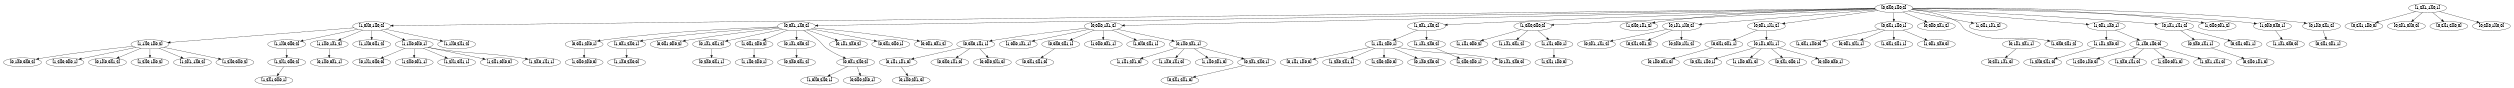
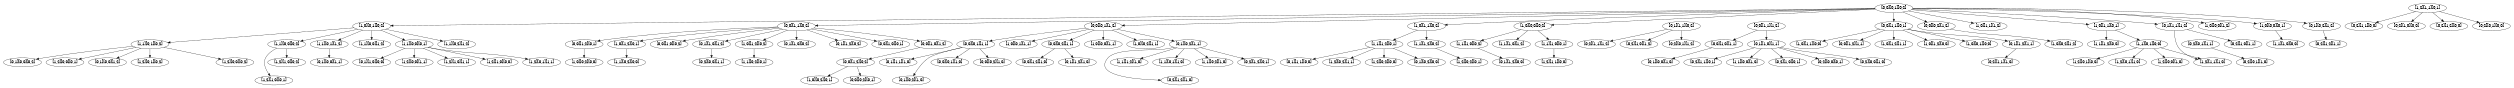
  digraph {
    "[0,0][0,1][0,2]"
    "[1,0][0,1][0,2]"
    "[0,0][1,1][0,2]"
    "[0,0][0,1][1,2]"
    "[1,0][1,1][0,2]"
    "[1,0][0,0][0,2]"
-   "[1,0][0,1][1,2]"
    "[0,1][1,1][0,2]"
    "[0,0][1,1][1,2]"
    "[0,0][1,1][0,1]"
    "[0,0][0,2][1,2]"
    "[1,0][1,1][1,2]"
    "[1,0][1,1][0,1]"
    "[1,0][0,0][1,2]"
    "[1,0][0,0][0,1]"
    "[1,0][0,2][1,2]"
    "[0,1][1,1][1,2]"
    "[0,1][0,2][1,2]"
    "[1,1][0,1][0,2]"
    "[1,1][0,0][0,2]"
    "[1,1][0,1][1,2]"
    "[1,1][0,0][1,2]"
    "[1,1][0,0][0,1]"
    "[1,1][0,2][1,2]"
    "[0,0][1,0][0,2]"
    "[0,0][1,2][0,2]"
    "[1,0][1,2][0,2]"
    "[0,1][1,0][0,2]"
    "[0,1][1,2][0,2]"
    "[0,0][1,0][1,2]"
    "[0,0][1,0][0,1]"
    "[0,0][1,2][0,1]"
    "[1,0][1,2][0,1]"
    "[0,1][1,0][1,2]"
    "[0,0][0,1][1,1]"
    "[1,0][0,1][1,1]"
    "[0,0][0,2][1,1]"
    "[1,0][0,0][1,1]"
    "[1,0][0,2][1,1]"
    "[0,1][0,2][1,1]"
    "[1,1][1,2][0,2]"
    "[1,1][1,2][0,1]"
    "[1,1][1,0][0,2]"
    "[1,1][1,0][1,2]"
    "[1,1][1,0][0,1]"
    "[0,2][1,1][1,2]"
    "[0,2][1,0][1,2]"
    "[0,2][0,1][1,2]"
    "[0,0][1,0][1,1]"
    "[0,1][1,0][1,1]"
    "[1,0][1,1][0,0]"
    "[0,0][1,2][1,1]"
    "[1,0][1,2][1,1]"
    "[1,0][1,2][0,0]"
+   "[1,0][0,1][0,0]"
    "[0,1][1,2][1,1]"
    "[1,1][1,2][0,0]"
    "[1,1][0,1][0,0]"
    "[1,1][1,0][0,0]"
    "[0,2][0,1][1,1]"
    "[0,2][1,0][1,1]"
    "[0,2][1,2][1,1]"
    "[1,2][0,1][0,2]"
-   "[1,2][1,1][0,2]"
    "[1,2][0,0][0,2]"
    "[0,1][0,0][0,2]"
    "[1,2][0,0][0,1]"
    "[0,1][0,0][1,2]"
    "[1,2][1,0][0,2]"
    "[1,2][1,0][0,1]"
    "[0,1][0,0][1,1]"
    "[1,2][0,0][1,1]"
    "[1,2][1,0][1,1]"
    "[1,2][1,0][0,0]"
    "[1,2][0,1][1,1]"
    "[0,1][1,0][0,0]"
    "[0,0][0,2][0,1]"
    "[1,0][0,2][0,1]"
    "[1,1][0,2][0,1]"
-   "[0,2][0,0][1,2]"
    "[1,0][0,2][0,0]"
    "[1,1][0,2][0,0]"
    "[0,2][0,0][1,1]"
    "[0,0][0,1][1,0]"
    "[0,0][0,2][1,0]"
    "[0,1][0,2][1,0]"
    "[0,1][1,1][1,0]"
    "[0,0][1,2][1,0]"
+   "[0,1][1,2][1,0]"
    "[1,1][0,2][1,0]"
    "[0,2][1,2][0,1]"
    "[0,2][1,2][1,0]"
    "[1,1][1,2][1,0]"
    "[1,1][0,1][1,0]"
    "[1,2][0,2][0,1]"
    "[0,1][1,2][0,0]"
    "[1,2][0,2][1,1]"
    "[1,2][0,2][0,0]"
    "[0,1][0,2][0,0]"
    "[0,1][1,1][0,0]"
    "[1,2][1,1][0,0]"
    "[0,1][0,0][1,0]"
    "[0,2][1,0][0,1]"
    "[0,2][0,0][0,1]"
+   "[0,2][0,0][1,0]"
    "[0,2][1,1][0,1]"
    "[1,1][0,0][1,0]"
    "[0,2][1,1][1,0]"
-   "[1,2][0,2][1,0]"
    "[1,2][0,1][0,0]"
    "[1,2][0,1][1,0]"
    "[1,2][1,1][1,0]"
    "[1,2][0,0][1,0]"
    "[0,2][0,1][1,0]"
    "[1,2][1,1][0,1]"
    "[0,2][1,1][0,0]"
    "[0,2][1,0][0,0]"
    "[0,2][1,2][0,0]"
    "[0,2][0,1][0,0]"
    "[0,0][0,1][0,2]" -> "[1,0][0,1][0,2]"
    "[0,0][0,1][0,2]" -> "[0,0][1,1][0,2]"
    "[0,0][0,1][0,2]" -> "[0,0][0,1][1,2]"
    "[0,0][0,1][0,2]" -> "[1,0][1,1][0,2]"
    "[0,0][0,1][0,2]" -> "[1,0][0,0][0,2]"
-   "[0,0][0,1][0,2]" -> "[1,0][0,1][1,2]"
-   "[0,0][0,1][0,2]" -> "[0,1][1,1][0,2]"
-   "[0,0][0,1][0,2]" -> "[0,0][1,1][1,2]"
    "[0,0][0,1][0,2]" -> "[0,0][1,1][0,1]"
    "[0,0][0,1][0,2]" -> "[0,0][0,2][1,2]"
    "[0,0][0,1][0,2]" -> "[1,0][1,1][1,2]"
    "[0,0][0,1][0,2]" -> "[1,0][1,1][0,1]"
    "[0,0][0,1][0,2]" -> "[1,0][0,0][1,2]"
    "[0,0][0,1][0,2]" -> "[1,0][0,0][0,1]"
-   "[0,0][0,1][0,2]" -> "[1,0][0,2][1,2]"
+   "[0,0][0,2][1,2]" -> "[1,0][0,2][1,2]"
    "[0,0][0,1][0,2]" -> "[0,1][1,1][1,2]"
    "[0,0][0,1][0,2]" -> "[0,1][0,2][1,2]"
    "[1,0][0,1][0,2]" -> "[1,1][0,1][0,2]"
    "[1,0][0,1][0,2]" -> "[1,1][0,0][0,2]"
    "[1,0][0,1][0,2]" -> "[1,1][0,1][1,2]"
    "[1,0][0,1][0,2]" -> "[1,1][0,0][1,2]"
    "[1,0][0,1][0,2]" -> "[1,1][0,0][0,1]"
    "[1,0][0,1][0,2]" -> "[1,1][0,2][1,2]"
    "[0,0][1,1][0,2]" -> "[0,0][1,0][0,2]"
-   "[0,0][1,1][0,2]" -> "[0,0][1,2][0,2]"
+   "[0,0][1,0][1,2]" -> "[0,0][1,2][0,2]"
    "[0,0][1,1][0,2]" -> "[1,0][1,2][0,2]"
    "[0,0][1,1][0,2]" -> "[0,1][1,0][0,2]"
    "[0,0][1,1][0,2]" -> "[0,1][1,2][0,2]"
    "[0,0][1,1][0,2]" -> "[0,0][1,0][1,2]"
    "[0,0][1,1][0,2]" -> "[0,0][1,0][0,1]"
    "[0,0][1,1][0,2]" -> "[0,0][1,2][0,1]"
    "[0,0][1,1][0,2]" -> "[1,0][1,2][0,1]"
    "[0,0][1,1][0,2]" -> "[0,1][1,0][1,2]"
    "[0,0][0,1][1,2]" -> "[0,0][0,1][1,1]"
    "[0,0][0,1][1,2]" -> "[1,0][0,1][1,1]"
    "[0,0][0,1][1,2]" -> "[0,0][0,2][1,1]"
    "[0,0][0,1][1,2]" -> "[1,0][0,0][1,1]"
    "[0,0][0,1][1,2]" -> "[1,0][0,2][1,1]"
    "[0,0][0,1][1,2]" -> "[0,1][0,2][1,1]"
    "[1,0][1,1][0,2]" -> "[1,1][1,2][0,2]"
    "[1,0][1,1][0,2]" -> "[1,1][1,2][0,1]"
    "[1,0][0,0][0,2]" -> "[1,1][1,0][0,2]"
    "[1,0][0,0][0,2]" -> "[1,1][1,0][1,2]"
    "[1,0][0,0][0,2]" -> "[1,1][1,0][0,1]"
    "[0,1][1,1][0,2]" -> "[0,2][1,1][1,2]"
    "[0,1][1,1][0,2]" -> "[0,2][1,0][1,2]"
    "[0,1][1,1][0,2]" -> "[0,2][0,1][1,2]"
    "[0,0][1,1][1,2]" -> "[0,0][1,0][1,1]"
    "[0,0][1,1][1,2]" -> "[0,1][1,0][1,1]"
    "[0,0][1,1][0,1]" -> "[1,0][1,1][0,0]"
    "[0,0][1,1][0,1]" -> "[0,0][1,2][1,1]"
    "[0,0][1,1][0,1]" -> "[1,0][1,2][1,1]"
    "[0,0][1,1][0,1]" -> "[1,0][1,2][0,0]"
+   "[0,0][1,1][0,1]" -> "[1,0][0,1][0,0]"
+   "[0,0][1,1][0,1]" -> "[0,1][1,2][1,1]"
    "[1,0][1,1][0,1]" -> "[1,1][1,2][0,0]"
    "[1,0][1,1][0,1]" -> "[1,1][0,1][0,0]"
    "[1,0][0,0][0,1]" -> "[1,1][1,0][0,0]"
-   "[0,1][1,1][1,2]" -> "[0,2][0,1][1,1]"
+   "[0,1][1,1][1,2]" -> "[1,2][1,1][1,0]"
    "[0,1][1,1][1,2]" -> "[0,2][1,0][1,1]"
    "[0,1][0,2][1,2]" -> "[0,2][1,2][1,1]"
    "[1,1][0,1][0,2]" -> "[1,2][0,1][0,2]"
-   "[1,1][0,1][0,2]" -> "[1,2][1,1][0,2]"
    "[1,1][0,1][0,2]" -> "[1,2][0,0][0,2]"
    "[1,1][0,1][0,2]" -> "[0,1][0,0][0,2]"
    "[1,1][0,1][0,2]" -> "[1,2][0,0][0,1]"
    "[1,1][0,1][0,2]" -> "[0,1][0,0][1,2]"
    "[1,1][0,0][0,2]" -> "[1,2][1,0][0,2]"
-   "[1,2][1,0][0,2]" -> "[1,2][1,0][0,1]"
+   "[1,1][0,0][0,2]" -> "[1,2][1,0][0,1]"
    "[1,1][0,1][1,2]" -> "[0,1][0,0][1,1]"
    "[1,1][0,0][0,1]" -> "[1,2][0,0][1,1]"
    "[1,1][0,0][0,1]" -> "[1,2][1,0][1,1]"
    "[1,1][0,0][0,1]" -> "[1,2][1,0][0,0]"
    "[1,1][0,0][0,1]" -> "[1,2][0,1][1,1]"
    "[1,1][0,0][0,1]" -> "[0,1][1,0][0,0]"
    "[0,0][1,2][0,2]" -> "[0,0][0,2][0,1]"
    "[0,0][1,2][0,2]" -> "[1,0][0,2][0,1]"
    "[1,0][1,2][0,2]" -> "[1,1][0,2][0,1]"
-   "[0,1][1,0][0,2]" -> "[0,2][0,0][1,2]"
    "[0,0][1,2][0,1]" -> "[1,0][0,2][0,0]"
    "[1,0][1,2][0,1]" -> "[1,1][0,2][0,0]"
    "[0,1][1,0][1,2]" -> "[0,2][0,0][1,1]"
    "[0,0][0,1][1,1]" -> "[0,0][0,1][1,0]"
    "[0,0][0,1][1,1]" -> "[0,0][0,2][1,0]"
-   "[0,1][1,1][1,0]" -> "[0,1][0,2][1,0]"
+   "[0,0][0,1][1,1]" -> "[0,1][0,2][1,0]"
    "[0,0][0,1][1,1]" -> "[0,1][1,1][1,0]"
    "[0,0][0,2][1,1]" -> "[0,0][1,2][1,0]"
+   "[0,0][0,2][1,1]" -> "[0,1][1,2][1,0]"
    "[0,1][0,2][1,1]" -> "[1,1][0,2][1,0]"
    "[0,1][0,2][1,1]" -> "[0,2][1,2][0,1]"
-   "[0,2][1,2][0,1]" -> "[0,2][1,2][1,0]"
+   "[0,1][0,2][1,1]" -> "[0,2][1,2][1,0]"
    "[0,1][0,2][1,1]" -> "[1,1][1,2][1,0]"
    "[0,1][0,2][1,1]" -> "[1,1][0,1][1,0]"
    "[1,1][1,2][0,2]" -> "[1,2][0,2][0,1]"
-   "[1,1][1,2][0,1]" -> "[0,1][1,2][0,0]"
+   "[1,1][1,0][0,2]" -> "[0,1][1,2][0,0]"
    "[1,1][1,2][0,1]" -> "[1,2][0,2][1,1]"
    "[1,1][1,2][0,1]" -> "[1,2][0,2][0,0]"
    "[1,1][1,2][0,1]" -> "[0,1][0,2][0,0]"
    "[1,1][1,2][0,1]" -> "[0,1][1,1][0,0]"
    "[1,1][1,0][0,1]" -> "[1,2][1,1][0,0]"
    "[0,0][1,0][1,1]" -> "[0,1][0,0][1,0]"
    "[0,1][1,0][1,1]" -> "[0,2][1,0][0,1]"
    "[0,1][1,0][1,1]" -> "[0,2][0,0][0,1]"
+   "[0,1][1,0][1,1]" -> "[0,2][0,0][1,0]"
    "[0,1][1,0][1,1]" -> "[0,2][1,1][0,1]"
    "[0,1][1,0][1,1]" -> "[1,1][0,0][1,0]"
    "[0,1][1,2][1,1]" -> "[0,2][1,1][1,0]"
-   "[1,1][1,2][0,0]" -> "[1,2][0,2][1,0]"
    "[1,1][0,1][0,0]" -> "[1,2][0,1][0,0]"
    "[1,1][0,1][0,0]" -> "[1,2][0,1][1,0]"
    "[1,1][0,1][0,0]" -> "[1,2][1,1][1,0]"
    "[1,1][0,1][0,0]" -> "[1,2][0,0][1,0]"
    "[0,2][0,1][1,1]" -> "[0,2][0,1][1,0]"
    "[1,2][1,1][0,1]" -> "[0,2][1,1][0,0]"
    "[1,2][1,1][0,1]" -> "[0,2][1,0][0,0]"
    "[1,2][1,1][0,1]" -> "[0,2][1,2][0,0]"
    "[1,2][1,1][0,1]" -> "[0,2][0,1][0,0]"
  }
